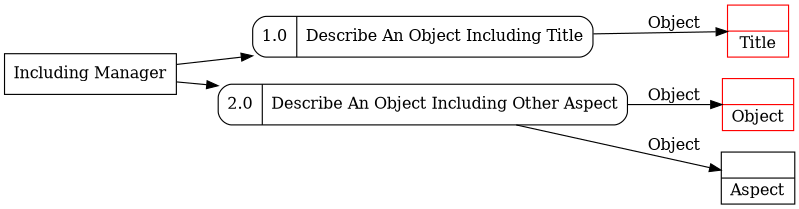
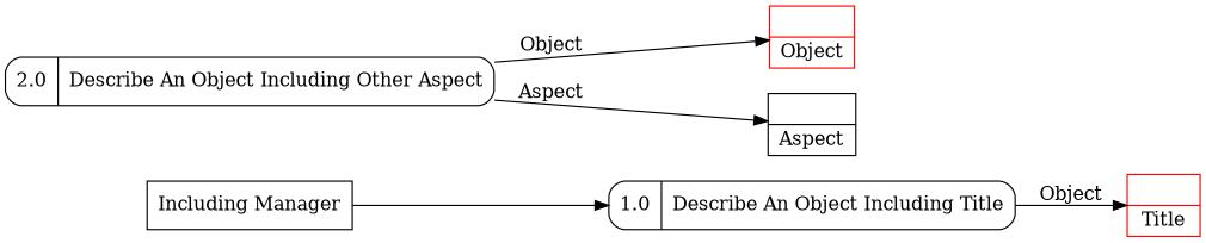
  digraph {
    rankdir=LR
    node [shape=record]
    n1 [color=red label="<f0>  |<f1> Title "]
    n2 [color=red label="<f0>  |<f1> Object "]
    n3 [label="<f0>  |<f1> Aspect "]
    n4 [label="Including Manager" shape=box]
    n5 [label="{<f0> 1.0|<f1> Describe An Object Including Title }" shape=Mrecord]
    n6 [label="{<f0> 2.0|<f1> Describe An Object Including Other Aspect }" shape=Mrecord]
    n4 -> n5
-   n4 -> n6
    n5 -> n1 [label=Object]
    n6 -> n2 [label=Object]
-   n6 -> n3 [label=Object]
+   n6 -> n3 [label=Aspect]
  }
